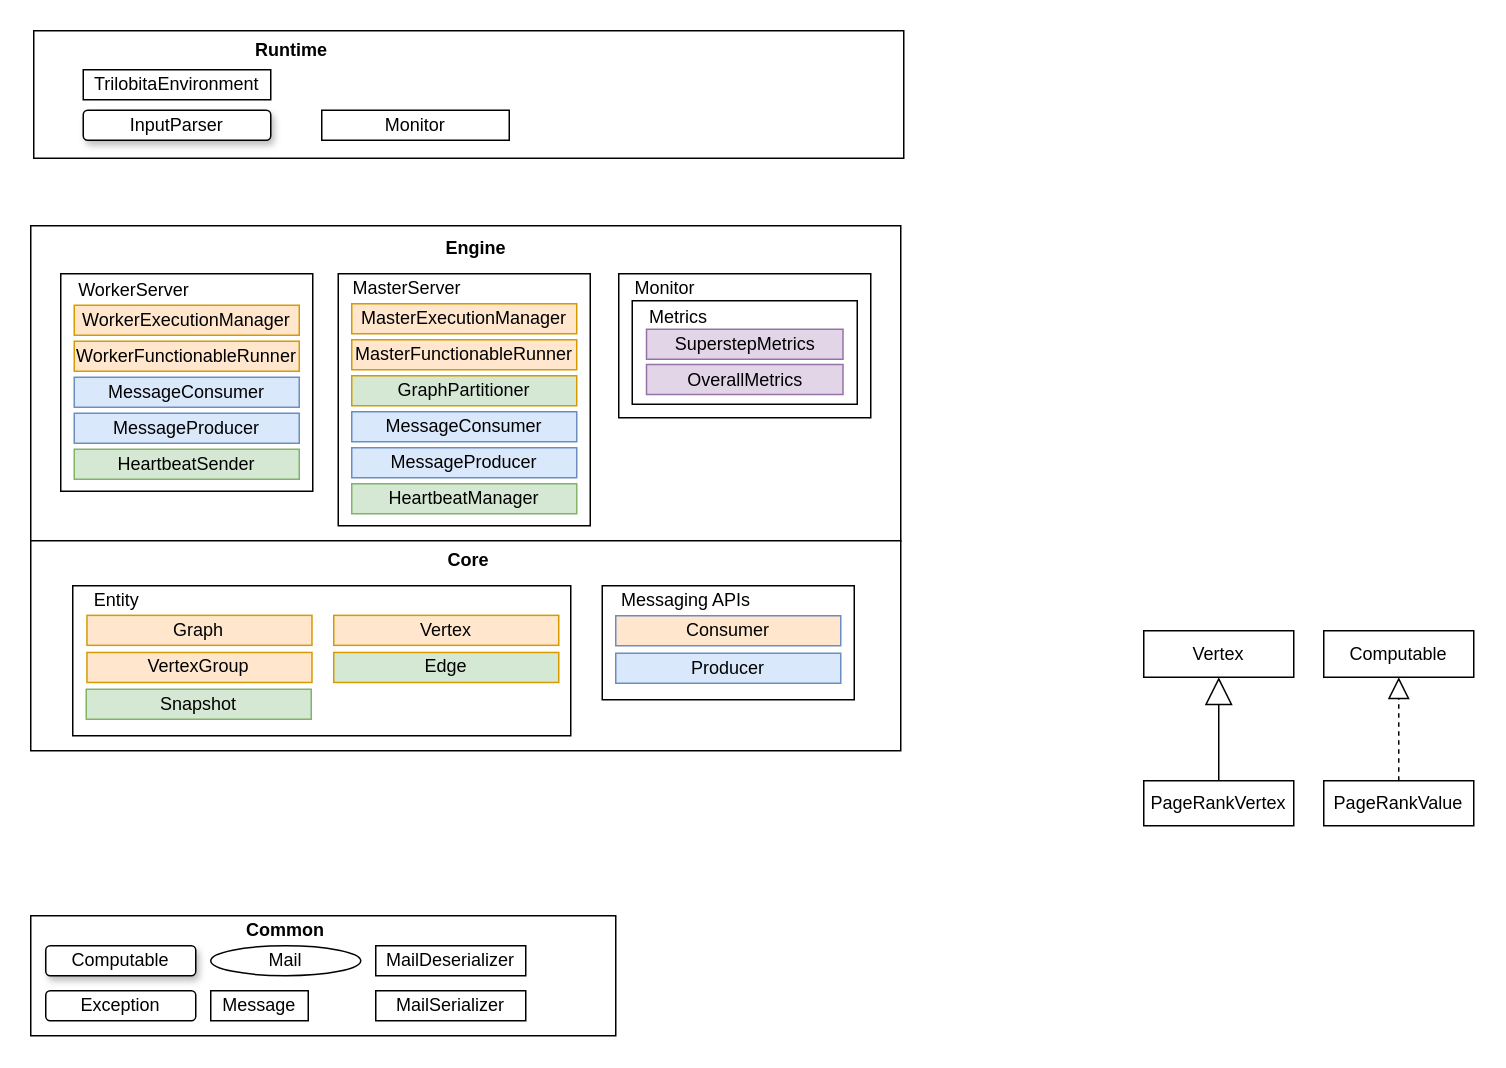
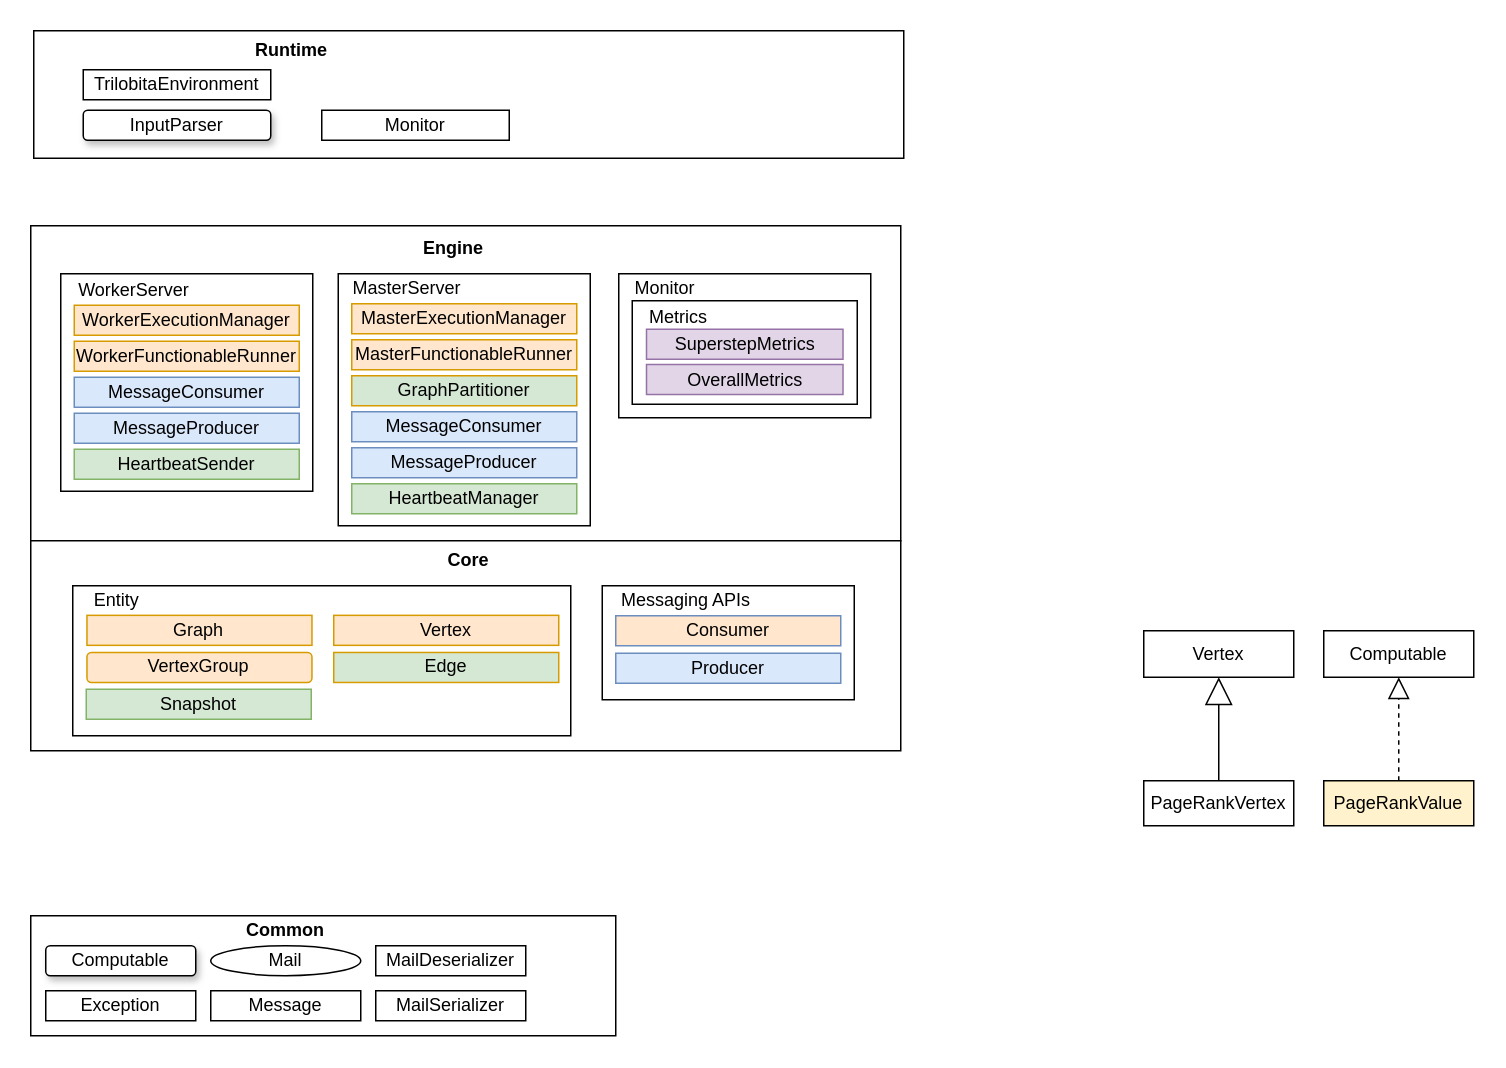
  <mxCell id="0" />
  <mxCell id="1" parent="0" />
  <mxCell id="2" value="" style="rounded=0;whiteSpace=wrap;html=1;" parent="1" vertex="1"><mxGeometry x="20" y="150" width="580" height="210" as="geometry" /></mxCell>
  <mxCell id="3" value="" style="rounded=0;whiteSpace=wrap;html=1;" parent="1" vertex="1"><mxGeometry x="20" y="360" width="580" height="140" as="geometry" /></mxCell>
  <mxCell id="4" value="" style="rounded=0;whiteSpace=wrap;html=1;" parent="1" vertex="1"><mxGeometry x="401" y="390" width="168" height="76" as="geometry" /></mxCell>
  <mxCell id="5" value="&lt;b&gt;Core&lt;/b&gt;" style="text;html=1;strokeColor=none;fillColor=none;align=center;verticalAlign=middle;whiteSpace=wrap;rounded=0;" parent="1" vertex="1"><mxGeometry x="282" y="363" width="60" height="20" as="geometry" /></mxCell>
- <mxCell id="6" value="&lt;b&gt;Engine&lt;/b&gt;" style="text;html=1;strokeColor=none;fillColor=none;align=center;verticalAlign=middle;whiteSpace=wrap;rounded=0;" parent="1" vertex="1"><mxGeometry x="287" y="155" width="60" height="20" as="geometry" /></mxCell>
+ <mxCell id="6" value="&lt;b&gt;Engine&lt;/b&gt;" style="text;html=1;strokeColor=none;fillColor=none;align=center;verticalAlign=middle;whiteSpace=wrap;rounded=0;" parent="1" vertex="1"><mxGeometry x="272" y="155" width="60" height="20" as="geometry" /></mxCell>
  <mxCell id="7" value="" style="rounded=0;whiteSpace=wrap;html=1;" parent="1" vertex="1"><mxGeometry x="20" y="610" width="390" height="80" as="geometry" /></mxCell>
  <mxCell id="8" value="&lt;b&gt;Common&lt;/b&gt;" style="text;html=1;strokeColor=none;fillColor=none;align=center;verticalAlign=middle;whiteSpace=wrap;rounded=0;" parent="1" vertex="1"><mxGeometry x="160" y="610" width="60" height="20" as="geometry" /></mxCell>
  <mxCell id="9" value="Computable" style="rounded=1;whiteSpace=wrap;html=1;glass=0;shadow=1;" parent="1" vertex="1"><mxGeometry x="30" y="630" width="100" height="20" as="geometry" /></mxCell>
  <mxCell id="10" value="Mail" style="ellipse;whiteSpace=wrap;html=1;" parent="1" vertex="1"><mxGeometry x="140" y="630" width="100" height="20" as="geometry" /></mxCell>
  <mxCell id="11" value="MailDeserializer" style="rounded=0;whiteSpace=wrap;html=1;" parent="1" vertex="1"><mxGeometry x="250" y="630" width="100" height="20" as="geometry" /></mxCell>
- <mxCell id="12" value="Message" style="rounded=0;whiteSpace=wrap;html=1;" parent="1" vertex="1"><mxGeometry x="140" y="660" width="65" height="20" as="geometry" /></mxCell>
+ <mxCell id="12" value="Message" style="rounded=0;whiteSpace=wrap;html=1;" parent="1" vertex="1"><mxGeometry x="140" y="660" width="100" height="20" as="geometry" /></mxCell>
  <mxCell id="13" value="MailSerializer" style="rounded=0;whiteSpace=wrap;html=1;" parent="1" vertex="1"><mxGeometry x="250" y="660" width="100" height="20" as="geometry" /></mxCell>
- <mxCell id="14" value="Exception" style="whiteSpace=wrap;html=1;rounded=1;" parent="1" vertex="1"><mxGeometry x="30" y="660" width="100" height="20" as="geometry" /></mxCell>
+ <mxCell id="14" value="Exception" style="rounded=0;whiteSpace=wrap;html=1;" parent="1" vertex="1"><mxGeometry x="30" y="660" width="100" height="20" as="geometry" /></mxCell>
  <mxCell id="15" value="" style="rounded=0;whiteSpace=wrap;html=1;" parent="1" vertex="1"><mxGeometry x="22" y="20" width="580" height="85" as="geometry" /></mxCell>
  <mxCell id="16" value="&lt;b&gt;Runtime&lt;/b&gt;" style="text;html=1;strokeColor=none;fillColor=none;align=center;verticalAlign=middle;whiteSpace=wrap;rounded=0;" parent="1" vertex="1"><mxGeometry x="164" y="24" width="60" height="17" as="geometry" /></mxCell>
  <mxCell id="17" value="TrilobitaEnvironment" style="rounded=0;whiteSpace=wrap;html=1;" parent="1" vertex="1"><mxGeometry x="55" y="46" width="125" height="20" as="geometry" /></mxCell>
  <mxCell id="18" value="InputParser" style="rounded=1;whiteSpace=wrap;html=1;shadow=1;glass=0;" parent="1" vertex="1"><mxGeometry x="55" y="73" width="125" height="20" as="geometry" /></mxCell>
  <mxCell id="19" value="Monitor" style="rounded=0;whiteSpace=wrap;html=1;" parent="1" vertex="1"><mxGeometry x="214" y="73" width="125" height="20" as="geometry" /></mxCell>
  <mxCell id="20" value="Vertex" style="rounded=0;whiteSpace=wrap;html=1;" parent="1" vertex="1"><mxGeometry x="762" y="420" width="100" height="31" as="geometry" /></mxCell>
  <mxCell id="21" value="PageRankVertex" style="rounded=0;whiteSpace=wrap;html=1;" parent="1" vertex="1"><mxGeometry x="762" y="520" width="100" height="30" as="geometry" /></mxCell>
  <mxCell id="22" value="" style="endArrow=block;endSize=16;endFill=0;html=1;rounded=0;entryX=0.5;entryY=1;entryDx=0;entryDy=0;exitX=0.5;exitY=0;exitDx=0;exitDy=0;" parent="1" source="21" target="20" edge="1"><mxGeometry width="160" relative="1" as="geometry"><mxPoint x="562" y="510" as="sourcePoint" /><mxPoint x="722" y="510" as="targetPoint" /></mxGeometry></mxCell>
- <mxCell id="23" value="PageRankValue" style="rounded=0;whiteSpace=wrap;html=1;" parent="1" vertex="1"><mxGeometry x="882" y="520" width="100" height="30" as="geometry" /></mxCell>
+ <mxCell id="23" value="PageRankValue" style="rounded=0;whiteSpace=wrap;html=1;fillColor=#fff2cc;" parent="1" vertex="1"><mxGeometry x="882" y="520" width="100" height="30" as="geometry" /></mxCell>
  <mxCell id="24" value="Computable" style="rounded=0;whiteSpace=wrap;html=1;" parent="1" vertex="1"><mxGeometry x="882" y="420" width="100" height="31" as="geometry" /></mxCell>
  <mxCell id="25" value="" style="endArrow=block;dashed=1;endFill=0;endSize=12;html=1;rounded=0;entryX=0.5;entryY=1;entryDx=0;entryDy=0;exitX=0.5;exitY=0;exitDx=0;exitDy=0;" parent="1" source="23" target="24" edge="1"><mxGeometry width="160" relative="1" as="geometry"><mxPoint x="592" y="410" as="sourcePoint" /><mxPoint x="752" y="410" as="targetPoint" /></mxGeometry></mxCell>
  <mxCell id="26" value="" style="group" vertex="1" connectable="0" parent="1"><mxGeometry x="225" y="182" width="168" height="168" as="geometry" /></mxCell>
  <mxCell id="27" value="" style="rounded=0;whiteSpace=wrap;html=1;" parent="26" vertex="1"><mxGeometry width="168" height="168" as="geometry" /></mxCell>
  <mxCell id="28" value="MasterServer" style="text;html=1;strokeColor=none;fillColor=none;align=center;verticalAlign=middle;whiteSpace=wrap;rounded=0;" parent="26" vertex="1"><mxGeometry x="26" y="5" width="40" height="10" as="geometry" /></mxCell>
  <mxCell id="29" value="MessageConsumer" style="rounded=0;whiteSpace=wrap;html=1;fillColor=#dae8fc;strokeColor=#6c8ebf;" parent="26" vertex="1"><mxGeometry x="9" y="92" width="150" height="20" as="geometry" /></mxCell>
  <mxCell id="30" value="MessageProducer" style="rounded=0;whiteSpace=wrap;html=1;fillColor=#dae8fc;strokeColor=#6c8ebf;" parent="26" vertex="1"><mxGeometry x="9" y="116" width="150" height="20" as="geometry" /></mxCell>
  <mxCell id="31" value="GraphPartitioner" style="rounded=0;whiteSpace=wrap;html=1;fillColor=#d5e8d4;strokeColor=#d79b00;" parent="26" vertex="1"><mxGeometry x="9" y="68" width="150" height="20" as="geometry" /></mxCell>
  <mxCell id="32" value="HeartbeatManager" style="rounded=0;whiteSpace=wrap;html=1;shadow=0;glass=0;fillColor=#d5e8d4;strokeColor=#82b366;" parent="26" vertex="1"><mxGeometry x="9" y="140" width="150" height="20" as="geometry" /></mxCell>
  <mxCell id="33" value="MasterExecutionManager" style="rounded=0;whiteSpace=wrap;html=1;fillColor=#ffe6cc;strokeColor=#d79b00;" parent="26" vertex="1"><mxGeometry x="9" y="20" width="150" height="20" as="geometry" /></mxCell>
  <mxCell id="34" value="MasterFunctionableRunner" style="rounded=0;whiteSpace=wrap;html=1;shadow=0;glass=0;fillColor=#ffe6cc;strokeColor=#d79b00;" vertex="1" parent="26"><mxGeometry x="9" y="44" width="150" height="20" as="geometry" /></mxCell>
  <mxCell id="35" value="" style="group" vertex="1" connectable="0" parent="1"><mxGeometry x="40" y="182" width="168" height="145" as="geometry" /></mxCell>
  <mxCell id="36" value="" style="rounded=0;whiteSpace=wrap;html=1;" parent="35" vertex="1"><mxGeometry width="168" height="145" as="geometry" /></mxCell>
  <mxCell id="37" value="WorkerExecutionManager" style="rounded=0;whiteSpace=wrap;html=1;fillColor=#ffe6cc;strokeColor=#d79b00;" parent="35" vertex="1"><mxGeometry x="9" y="21" width="150" height="20" as="geometry" /></mxCell>
  <mxCell id="38" value="WorkerServer" style="text;html=1;strokeColor=none;fillColor=none;align=center;verticalAlign=middle;whiteSpace=wrap;rounded=0;" parent="35" vertex="1"><mxGeometry x="25.2" y="6" width="48" height="10" as="geometry" /></mxCell>
  <mxCell id="39" value="MessageConsumer" style="rounded=0;whiteSpace=wrap;html=1;fillColor=#dae8fc;strokeColor=#6c8ebf;" parent="35" vertex="1"><mxGeometry x="9" y="69" width="150" height="20" as="geometry" /></mxCell>
  <mxCell id="40" value="MessageProducer" style="rounded=0;whiteSpace=wrap;html=1;fillColor=#dae8fc;strokeColor=#6c8ebf;" parent="35" vertex="1"><mxGeometry x="9" y="93" width="150" height="20" as="geometry" /></mxCell>
  <mxCell id="41" value="WorkerFunctionableRunner" style="rounded=0;whiteSpace=wrap;html=1;shadow=0;glass=0;fillColor=#ffe6cc;strokeColor=#d79b00;" parent="35" vertex="1"><mxGeometry x="9" y="45" width="150" height="20" as="geometry" /></mxCell>
  <mxCell id="42" value="HeartbeatSender" style="rounded=0;whiteSpace=wrap;html=1;fillColor=#d5e8d4;strokeColor=#82b366;" vertex="1" parent="35"><mxGeometry x="9" y="117" width="150" height="20" as="geometry" /></mxCell>
  <mxCell id="43" value="" style="rounded=0;whiteSpace=wrap;html=1;" vertex="1" parent="1"><mxGeometry x="412" y="182" width="168" height="96" as="geometry" /></mxCell>
  <mxCell id="44" value="Monitor" style="text;html=1;strokeColor=none;fillColor=none;align=center;verticalAlign=middle;whiteSpace=wrap;rounded=0;" vertex="1" parent="1"><mxGeometry x="419" y="187" width="48" height="10" as="geometry" /></mxCell>
  <mxCell id="45" value="" style="rounded=0;whiteSpace=wrap;html=1;" vertex="1" parent="1"><mxGeometry x="421" y="200" width="150" height="69" as="geometry" /></mxCell>
  <mxCell id="46" value="Metrics" style="text;html=1;strokeColor=none;fillColor=none;align=center;verticalAlign=middle;whiteSpace=wrap;rounded=0;" vertex="1" parent="1"><mxGeometry x="428" y="206" width="48" height="10" as="geometry" /></mxCell>
  <mxCell id="47" value="SuperstepMetrics" style="rounded=0;whiteSpace=wrap;html=1;fillColor=#e1d5e7;strokeColor=#9673a6;" vertex="1" parent="1"><mxGeometry x="430.5" y="219" width="131" height="20" as="geometry" /></mxCell>
  <mxCell id="48" value="OverallMetrics" style="rounded=0;whiteSpace=wrap;html=1;fillColor=#e1d5e7;strokeColor=#9673a6;" vertex="1" parent="1"><mxGeometry x="430.5" y="242.5" width="131" height="20" as="geometry" /></mxCell>
  <mxCell id="49" value="" style="group" vertex="1" connectable="0" parent="1"><mxGeometry x="48" y="390" width="332" height="100" as="geometry" /></mxCell>
  <mxCell id="50" value="" style="rounded=0;whiteSpace=wrap;html=1;" parent="49" vertex="1"><mxGeometry width="332" height="100" as="geometry" /></mxCell>
  <mxCell id="51" value="Entity" style="text;html=1;strokeColor=none;fillColor=none;align=center;verticalAlign=middle;whiteSpace=wrap;rounded=0;" parent="49" vertex="1"><mxGeometry x="12.317" y="5.121" width="34.759" height="10.606" as="geometry" /></mxCell>
- <mxCell id="52" value="VertexGroup" style="rounded=0;whiteSpace=wrap;html=1;glass=0;shadow=0;fillColor=#ffe6cc;strokeColor=#d79b00;" parent="49" vertex="1"><mxGeometry x="9.48" y="44.48" width="150" height="20" as="geometry" /></mxCell>
+ <mxCell id="52" value="VertexGroup" style="whiteSpace=wrap;html=1;glass=0;shadow=0;fillColor=#ffe6cc;strokeColor=#d79b00;rounded=1;" parent="49" vertex="1"><mxGeometry x="9.48" y="44.48" width="150" height="20" as="geometry" /></mxCell>
  <mxCell id="53" value="Graph" style="rounded=0;whiteSpace=wrap;html=1;fillColor=#ffe6cc;strokeColor=#d79b00;" vertex="1" parent="49"><mxGeometry x="9.48" y="19.73" width="150" height="20" as="geometry" /></mxCell>
  <mxCell id="54" value="Vertex" style="rounded=0;whiteSpace=wrap;html=1;glass=0;shadow=0;fillColor=#ffe6cc;strokeColor=#d79b00;" vertex="1" parent="49"><mxGeometry x="174" y="19.73" width="150" height="20" as="geometry" /></mxCell>
  <mxCell id="55" value="Edge" style="rounded=0;whiteSpace=wrap;html=1;glass=0;shadow=0;fillColor=#d5e8d4;strokeColor=#d79b00;" vertex="1" parent="49"><mxGeometry x="174" y="44.48" width="150" height="20" as="geometry" /></mxCell>
  <mxCell id="56" value="Snapshot" style="rounded=0;whiteSpace=wrap;html=1;glass=0;shadow=0;fillColor=#d5e8d4;strokeColor=#82b366;" vertex="1" parent="49"><mxGeometry x="9" y="69" width="150" height="20" as="geometry" /></mxCell>
  <mxCell id="57" value="Messaging APIs" style="text;html=1;strokeColor=none;fillColor=none;align=center;verticalAlign=middle;whiteSpace=wrap;rounded=0;" vertex="1" parent="1"><mxGeometry x="402" y="395.12" width="110" height="10.61" as="geometry" /></mxCell>
  <mxCell id="58" value="Consumer" style="rounded=0;whiteSpace=wrap;html=1;fillColor=#ffe6cc;strokeColor=#6c8ebf;" vertex="1" parent="1"><mxGeometry x="410" y="410" width="150" height="20" as="geometry" /></mxCell>
  <mxCell id="59" value="Producer" style="rounded=0;whiteSpace=wrap;html=1;fillColor=#dae8fc;strokeColor=#6c8ebf;" vertex="1" parent="1"><mxGeometry x="410" y="435" width="150" height="20" as="geometry" /></mxCell>
